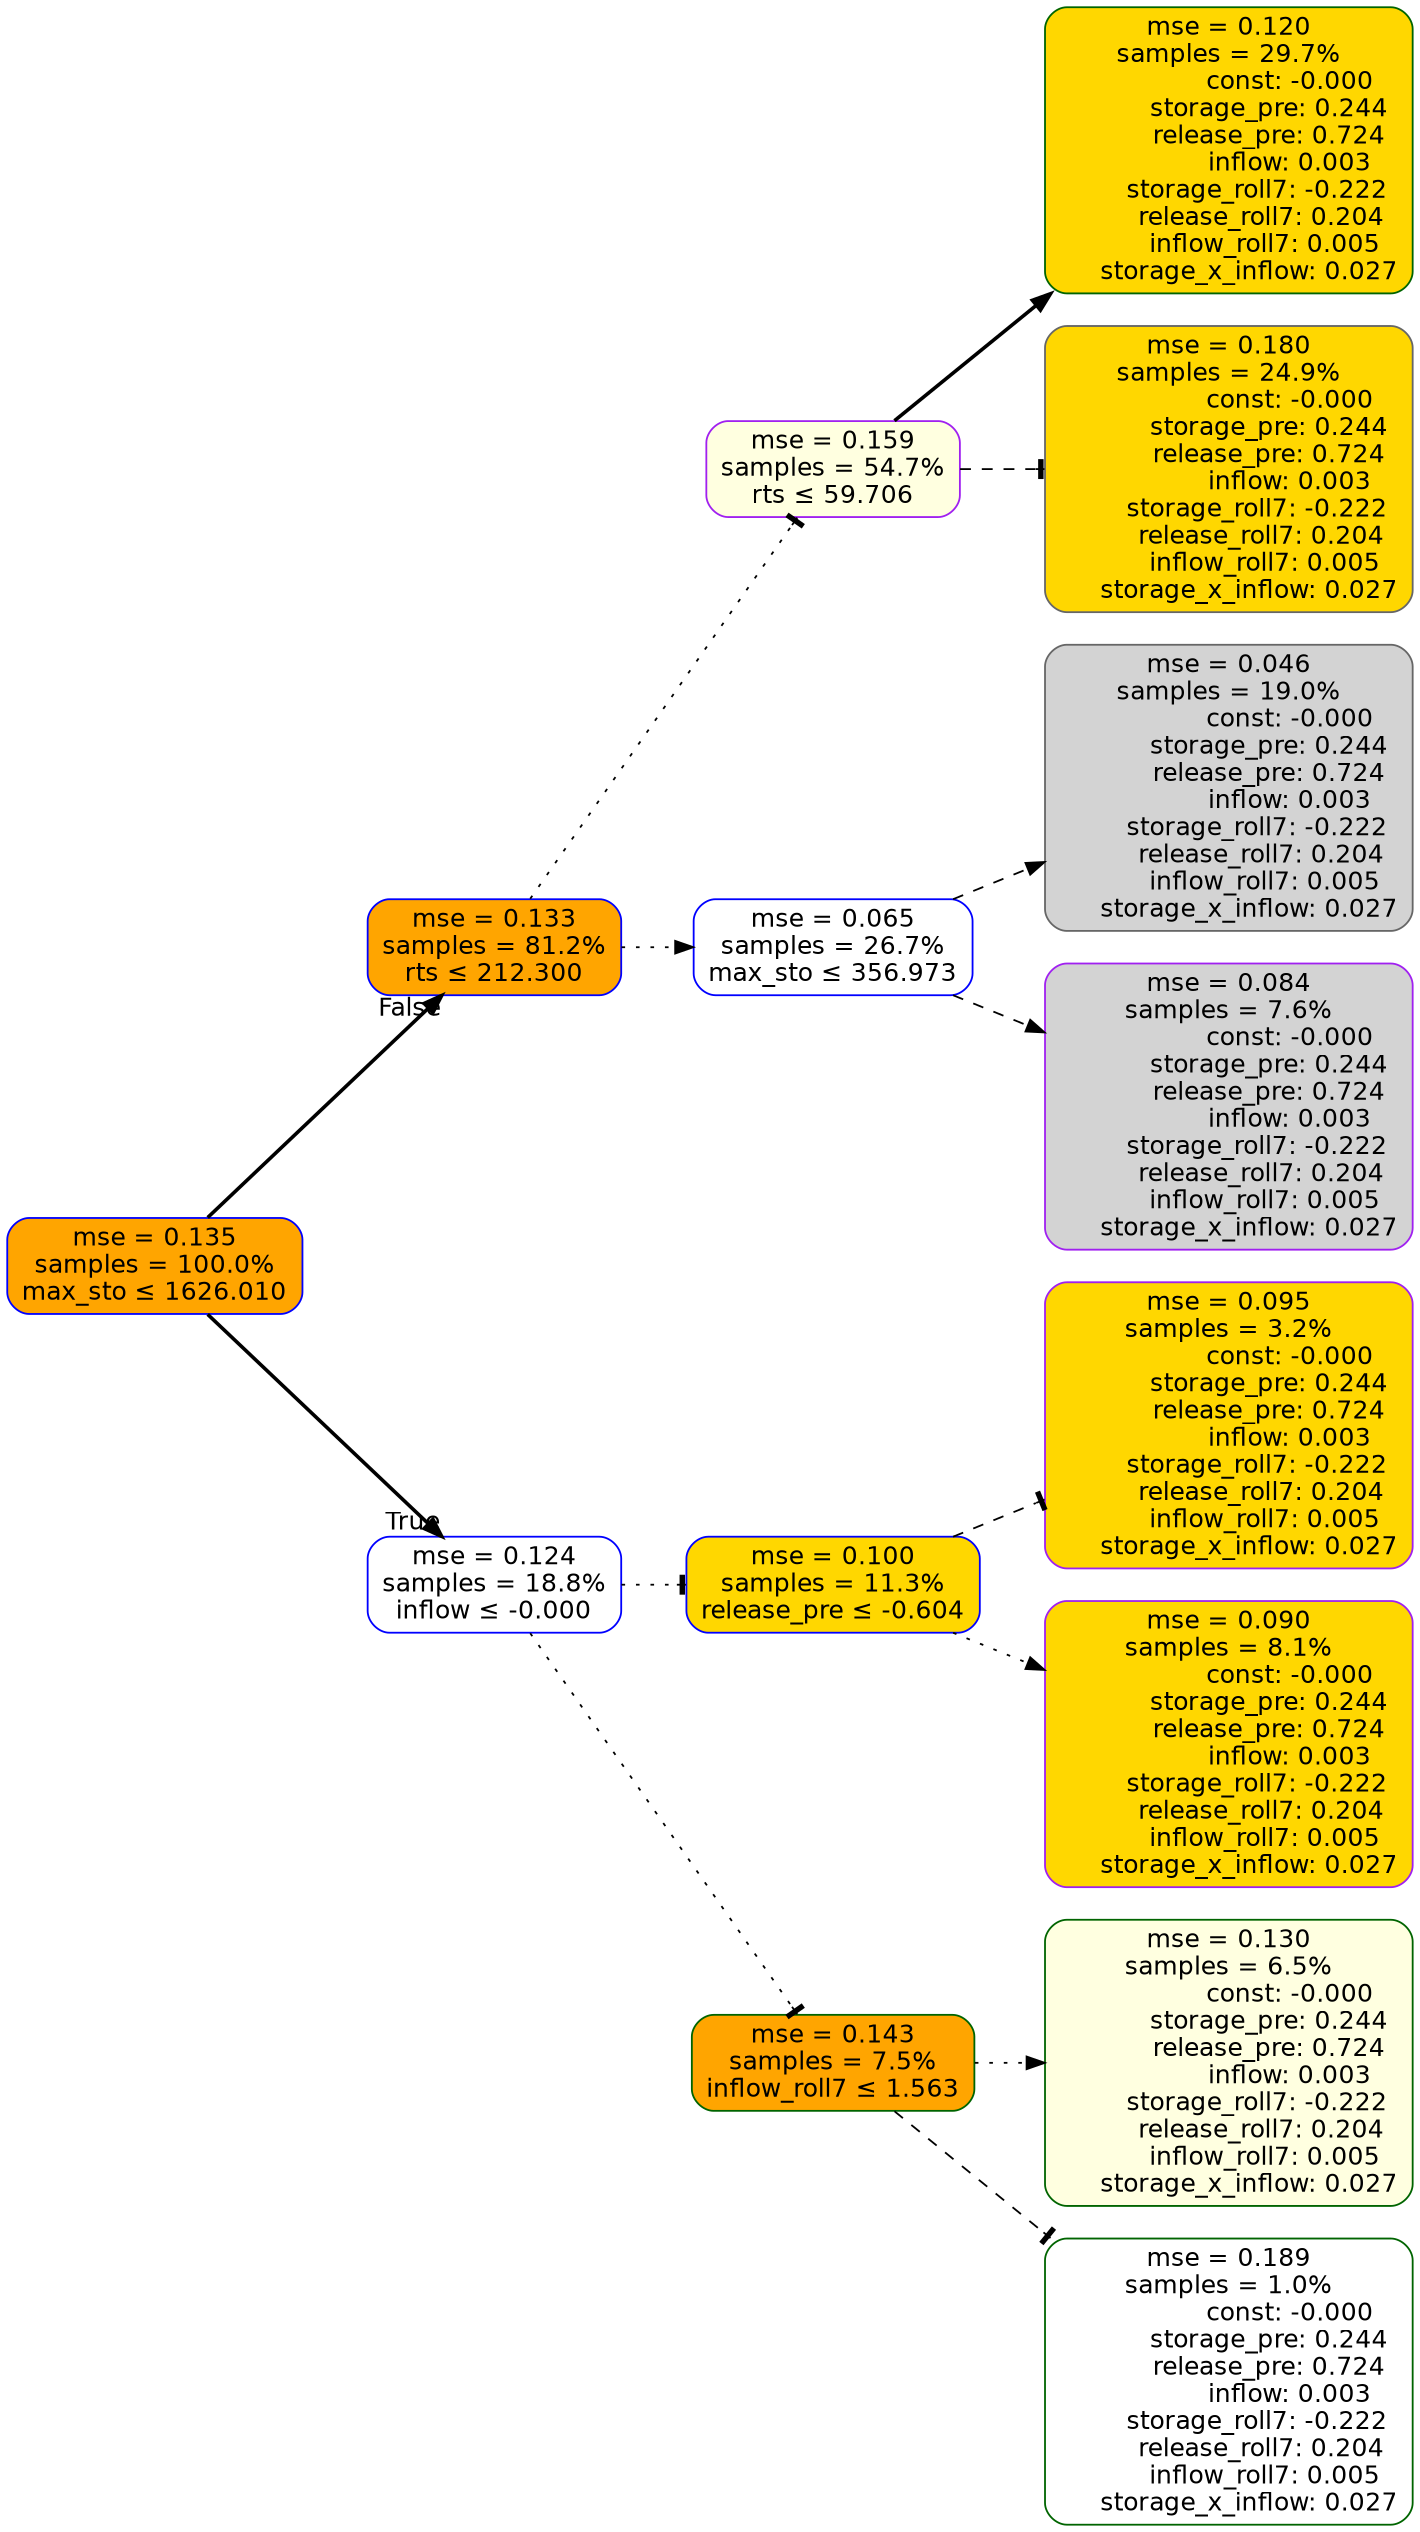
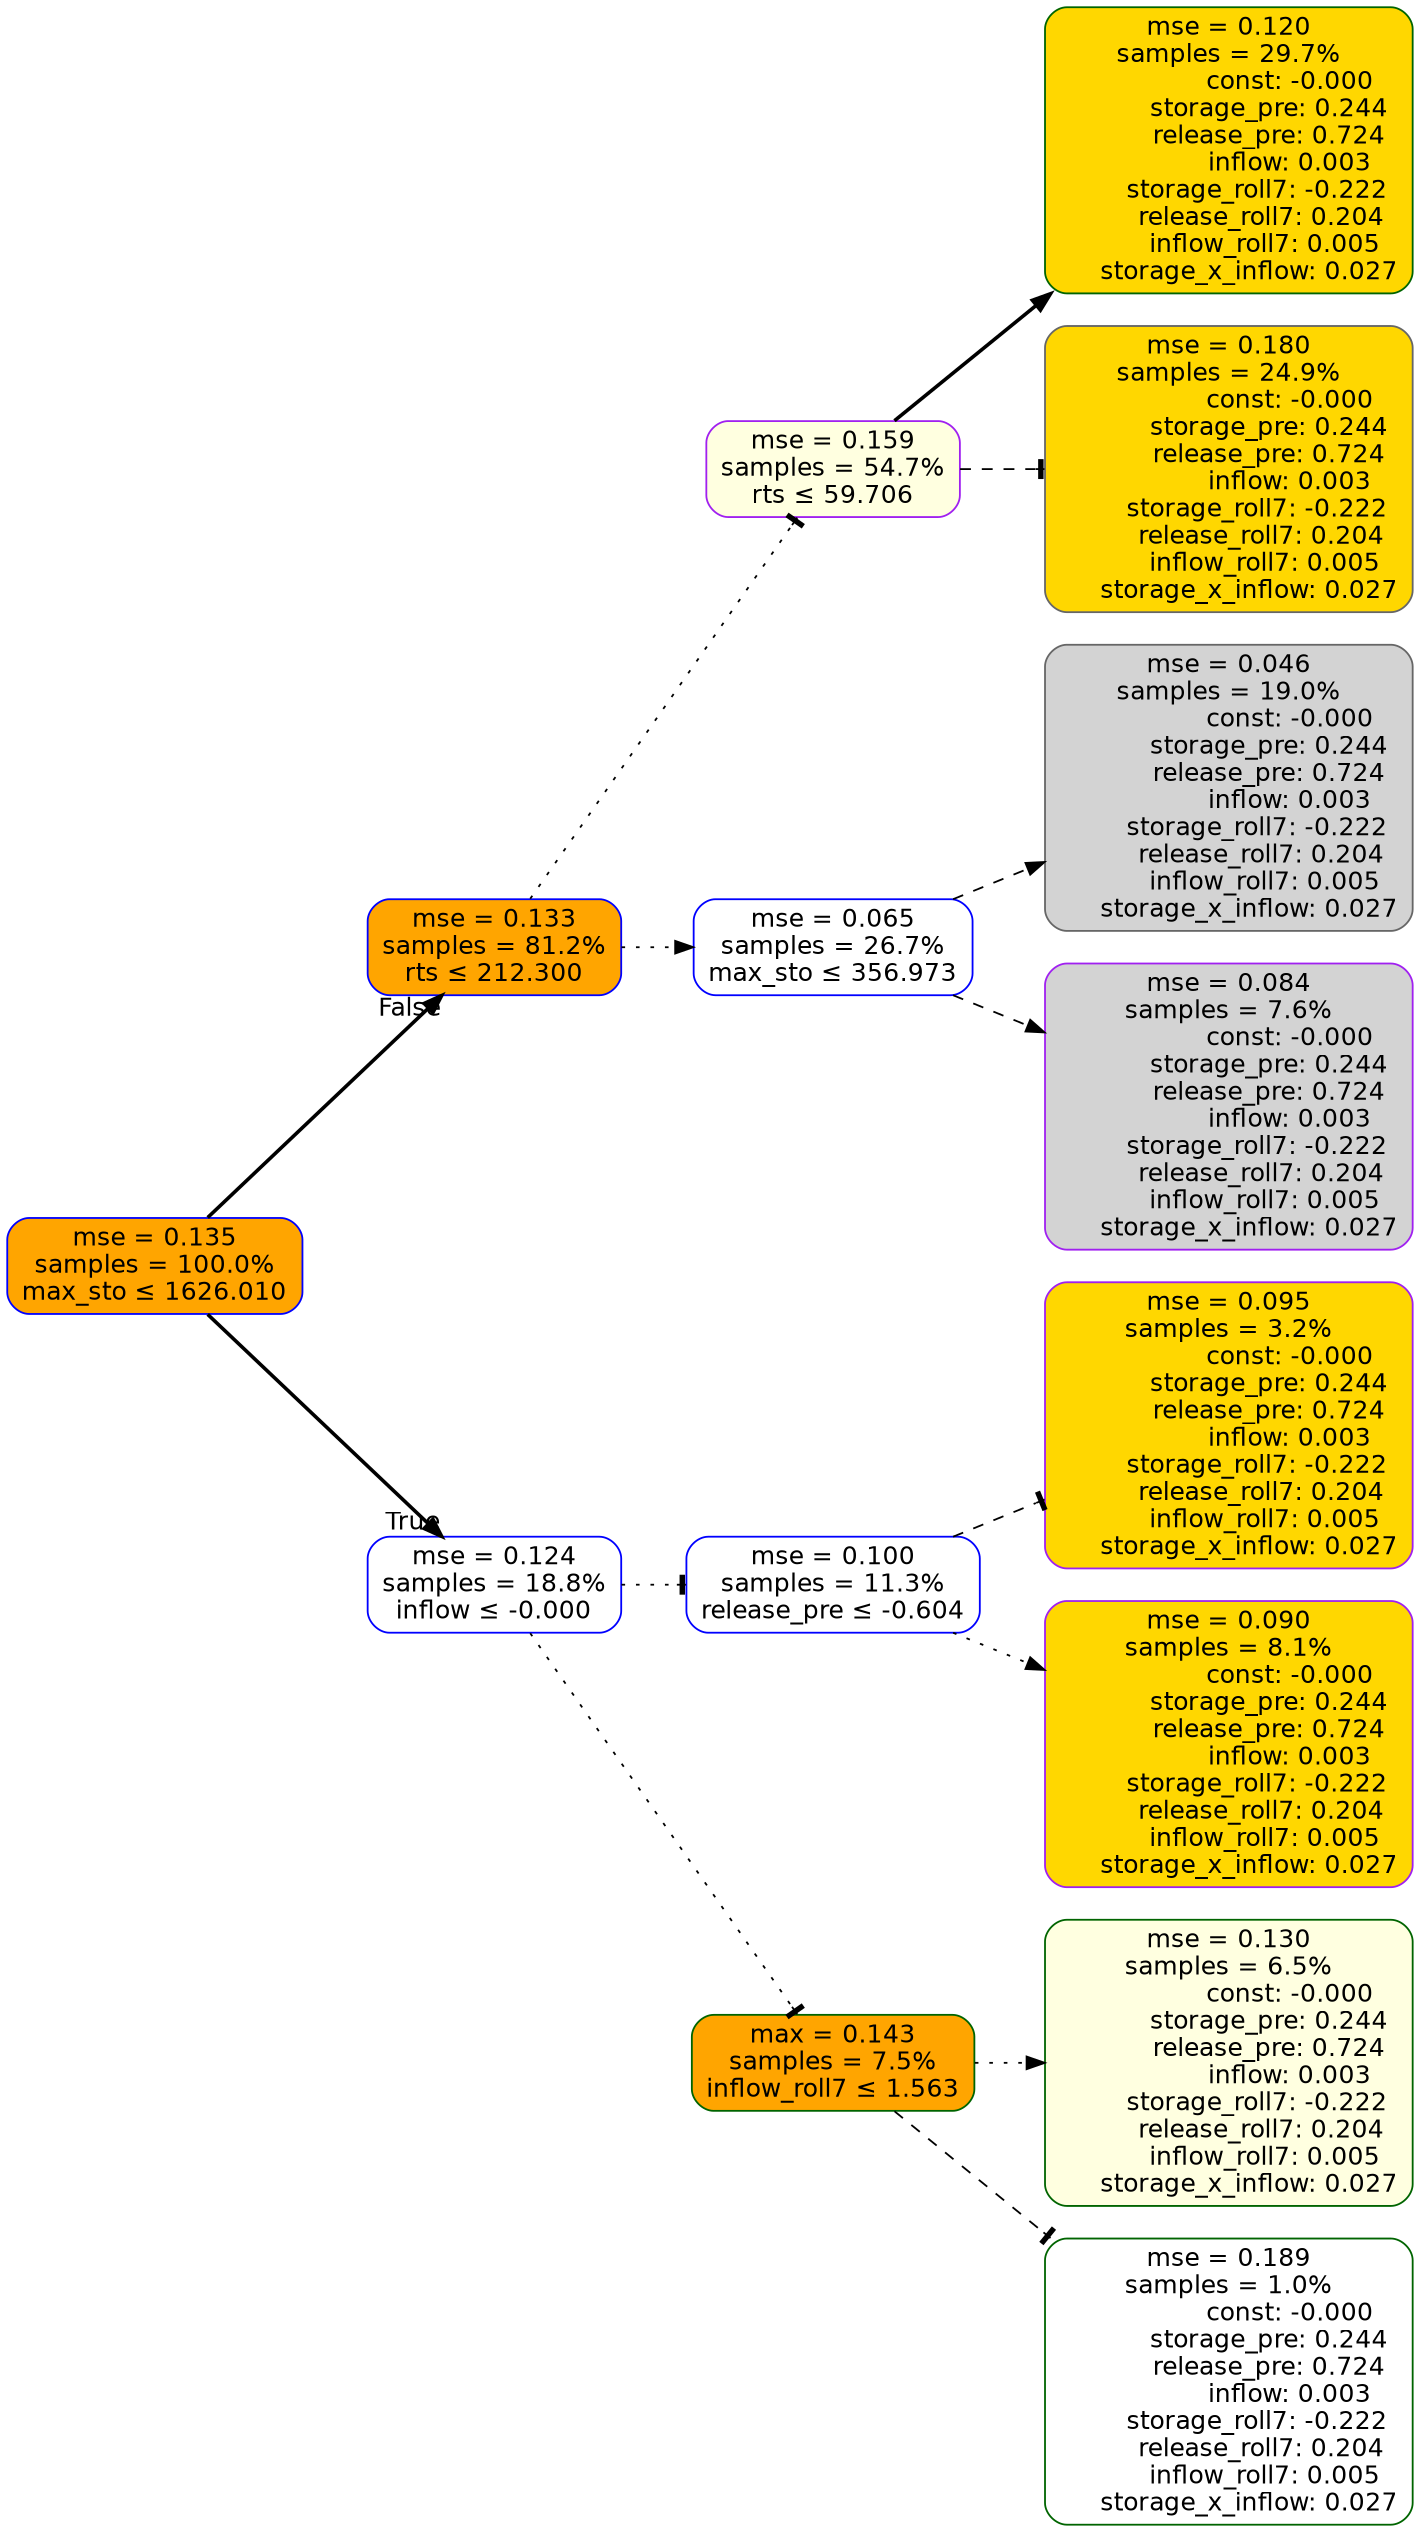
  digraph {
    rankdir=LR
    node [color=blue fillcolor=gold fontname=helvetica shape=rectangle style="filled, rounded"]
    edge [arrowhead=normal fontname=helvetica style=dotted]
    n1 [fillcolor=orange label="mse = 0.135\nsamples = 100.0%\nmax_sto &le; 1626.010"]
    n2 [fillcolor=orange label="mse = 0.133\nsamples = 81.2%\nrts &le; 212.300"]
    n3 [fillcolor=white label="mse = 0.124\nsamples = 18.8%\ninflow &le; -0.000"]
    n4 [color=purple fillcolor=lightyellow label="mse = 0.159\nsamples = 54.7%\nrts &le; 59.706"]
    n5 [fillcolor=white label="mse = 0.065\nsamples = 26.7%\nmax_sto &le; 356.973"]
-   n6 [label="mse = 0.100\nsamples = 11.3%\nrelease_pre &le; -0.604"]
-   n7 [color=darkgreen fillcolor=orange label="mse = 0.143\nsamples = 7.5%\ninflow_roll7 &le; 1.563"]
+   n6 [fillcolor=white label="mse = 0.100\nsamples = 11.3%\nrelease_pre &le; -0.604"]
+   n7 [color=darkgreen fillcolor=orange label="max = 0.143\nsamples = 7.5%\ninflow_roll7 &le; 1.563"]
    n8 [color=darkgreen label="mse = 0.120\nsamples = 29.7%\n               const: -0.000\n          storage_pre: 0.244\n          release_pre: 0.724\n               inflow: 0.003\n       storage_roll7: -0.222\n        release_roll7: 0.204\n         inflow_roll7: 0.005\n     storage_x_inflow: 0.027"]
    n9 [color=gray40 label="mse = 0.180\nsamples = 24.9%\n               const: -0.000\n          storage_pre: 0.244\n          release_pre: 0.724\n               inflow: 0.003\n       storage_roll7: -0.222\n        release_roll7: 0.204\n         inflow_roll7: 0.005\n     storage_x_inflow: 0.027"]
    n10 [color=gray40 fillcolor=lightgrey label="mse = 0.046\nsamples = 19.0%\n               const: -0.000\n          storage_pre: 0.244\n          release_pre: 0.724\n               inflow: 0.003\n       storage_roll7: -0.222\n        release_roll7: 0.204\n         inflow_roll7: 0.005\n     storage_x_inflow: 0.027"]
    n11 [color=purple fillcolor=lightgrey label="mse = 0.084\nsamples = 7.6%\n               const: -0.000\n          storage_pre: 0.244\n          release_pre: 0.724\n               inflow: 0.003\n       storage_roll7: -0.222\n        release_roll7: 0.204\n         inflow_roll7: 0.005\n     storage_x_inflow: 0.027"]
    n12 [color=purple label="mse = 0.095\nsamples = 3.2%\n               const: -0.000\n          storage_pre: 0.244\n          release_pre: 0.724\n               inflow: 0.003\n       storage_roll7: -0.222\n        release_roll7: 0.204\n         inflow_roll7: 0.005\n     storage_x_inflow: 0.027"]
    n13 [color=purple label="mse = 0.090\nsamples = 8.1%\n               const: -0.000\n          storage_pre: 0.244\n          release_pre: 0.724\n               inflow: 0.003\n       storage_roll7: -0.222\n        release_roll7: 0.204\n         inflow_roll7: 0.005\n     storage_x_inflow: 0.027"]
    n14 [color=darkgreen fillcolor=lightyellow label="mse = 0.130\nsamples = 6.5%\n               const: -0.000\n          storage_pre: 0.244\n          release_pre: 0.724\n               inflow: 0.003\n       storage_roll7: -0.222\n        release_roll7: 0.204\n         inflow_roll7: 0.005\n     storage_x_inflow: 0.027"]
    n15 [color=darkgreen fillcolor=white label="mse = 0.189\nsamples = 1.0%\n               const: -0.000\n          storage_pre: 0.244\n          release_pre: 0.724\n               inflow: 0.003\n       storage_roll7: -0.222\n        release_roll7: 0.204\n         inflow_roll7: 0.005\n     storage_x_inflow: 0.027"]
    n1 -> n2 [headlabel=False labelangle=45 labeldistance=2.5 style=bold]
    n1 -> n3 [headlabel=True labelangle=-45 labeldistance=2.5 style=bold]
    n2 -> n4 [arrowhead=tee]
    n2 -> n5
    n3 -> n6 [arrowhead=tee]
    n3 -> n7 [arrowhead=tee]
    n4 -> n8 [style=bold]
    n4 -> n9 [arrowhead=tee style=dashed]
    n5 -> n10 [style=dashed]
    n5 -> n11 [style=dashed]
    n6 -> n12 [arrowhead=tee style=dashed]
    n6 -> n13
    n7 -> n14
    n7 -> n15 [arrowhead=tee style=dashed]
  }
